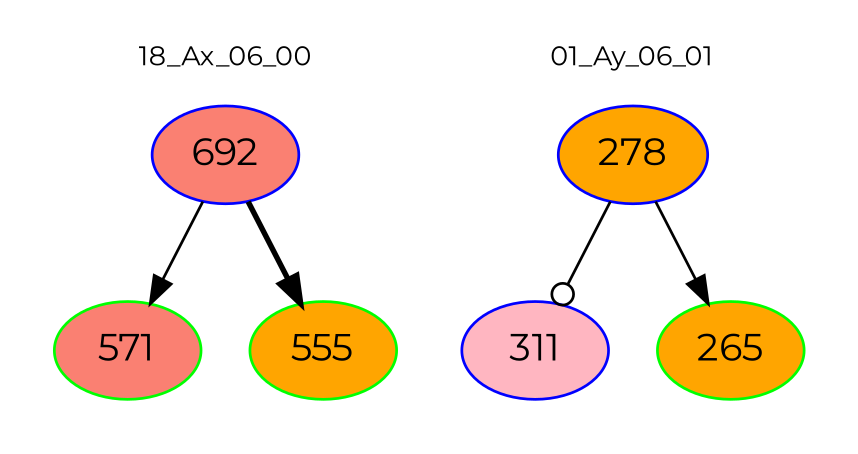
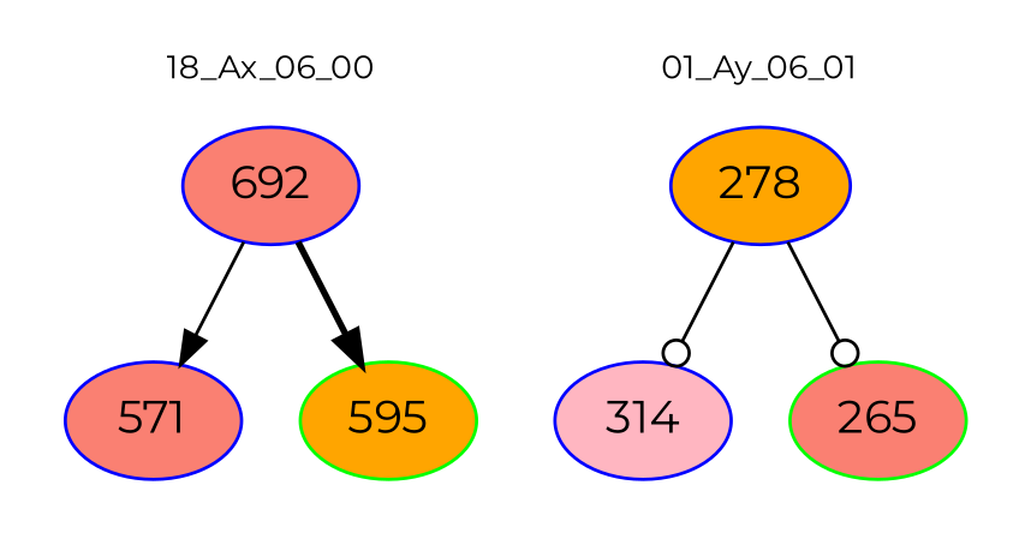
  digraph {
    fontname=Montserrat
    node [color=blue fillcolor=orange fontname=Montserrat style=filled]
    edge [arrowhead=normal color=black fontname=Montserrat style=solid]
    n1 [fillcolor=salmon label=692]
-   n2 [color=green fillcolor=salmon label=571]
-   n3 [color=green label=555]
+   n2 [fillcolor=salmon label=571]
+   n3 [color=green label=595]
    n4 [label=278]
-   n5 [fillcolor=lightpink label=311]
-   n6 [color=green label=265]
+   n5 [fillcolor=lightpink label=314]
+   n6 [color=green fillcolor=salmon label=265]
    subgraph cluster_1 {
      color=white
      fontsize=10
      label="18_Ax_06_00"
      n1
      n2
      n3
    }
    subgraph cluster_2 {
      color=white
      fontsize=10
      label="01_Ay_06_01"
      n4
      n5
      n6
    }
    n1 -> n2
    n1 -> n3 [style=bold]
    n4 -> n5 [arrowhead=odot]
-   n4 -> n6
+   n4 -> n6 [arrowhead=odot]
  }
